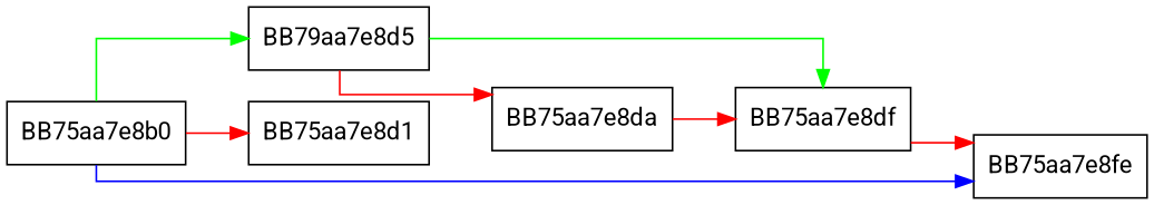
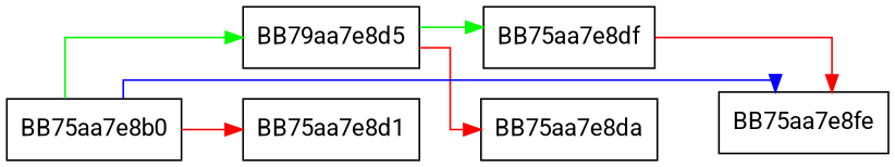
  digraph {
    fontname=Roboto
    rankdir=LR
    splines=ortho
    node [fontname=Roboto shape=box]
    edge [color=red fontname=Roboto]
    n1 [label=BB79aa7e8d5]
    BB75aa7e8b0
    BB75aa7e8d1
    BB75aa7e8fe
    BB75aa7e8df
    BB75aa7e8da
    n1 -> BB75aa7e8df [color=green]
    n1 -> BB75aa7e8da
    BB75aa7e8b0 -> n1 [color=green]
    BB75aa7e8b0 -> BB75aa7e8d1
    BB75aa7e8b0 -> BB75aa7e8fe [color=blue]
    BB75aa7e8df -> BB75aa7e8fe
-   BB75aa7e8da -> BB75aa7e8df
  }
